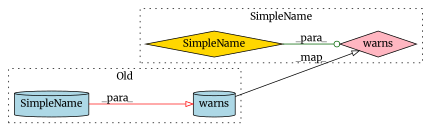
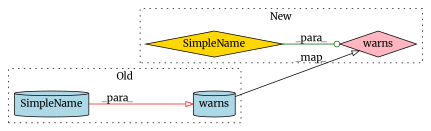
  digraph {
    rankdir=LR
    fontname=Merriweather
    node [a=32 l="6,1" shape=cylinder style=filled fillcolor=lightblue fontname=Merriweather]
    edge [arrowhead=onormal fontname=Merriweather]
    n1 [label=warns s="10828,10845"]
    n2 [a=42 l=11 label=SimpleName s=10834]
    n3 [label=warns s="11495,11521" shape=diamond fillcolor=lightpink]
    n4 [a=42 l=20 label=SimpleName s=11501 shape=diamond fillcolor=gold]
    subgraph cluster_1 {
      label=Old
      style=dotted
      n1
      n2
    }
    subgraph cluster_2 {
-     label=SimpleName
+     label=New
      style=dotted
      n3
      n4
    }
    n1 -> n3 [label=_map_ color=black]
    n2 -> n1 [label=_para_ color=red]
    n4 -> n3 [label=_para_ color=darkgreen arrowhead=odot]
  }
